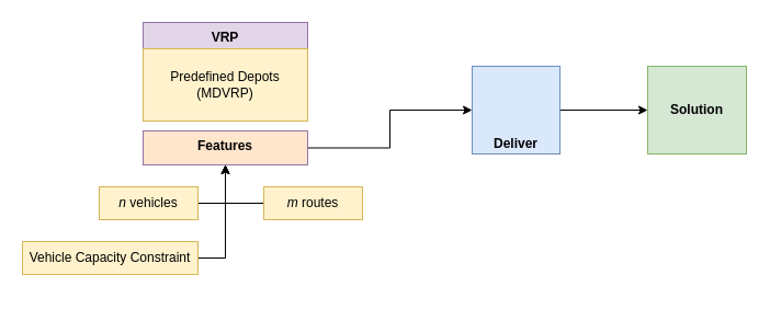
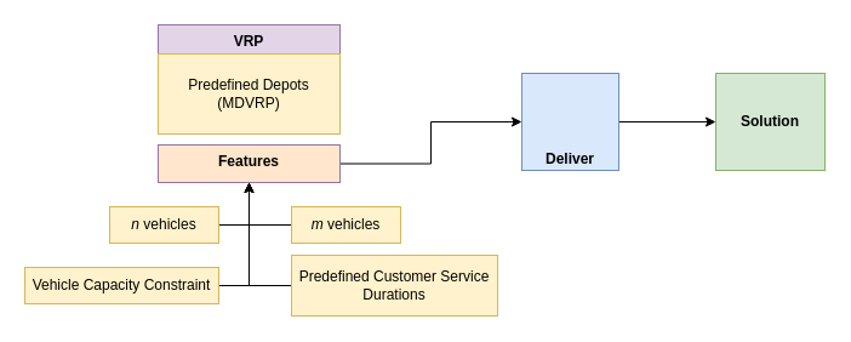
  <mxCell id="0" />
  <mxCell id="1" parent="0" />
  <mxCell id="2" style="edgeStyle=orthogonalEdgeStyle;rounded=0;orthogonalLoop=1;jettySize=auto;html=1;exitX=1;exitY=0.5;exitDx=0;exitDy=0;entryX=0;entryY=0.5;entryDx=0;entryDy=0;" edge="1" parent="1" source="3" target="17"><mxGeometry relative="1" as="geometry" /></mxCell>
  <mxCell id="3" value="&lt;b&gt;Deliver&lt;/b&gt;" style="rounded=0;whiteSpace=wrap;html=1;fillColor=#dae8fc;strokeColor=#6c8ebf;verticalAlign=bottom;" vertex="1" parent="1"><mxGeometry x="430" y="60" width="80" height="80" as="geometry" /></mxCell>
  <mxCell id="4" value="" style="shape=image;html=1;verticalAlign=top;verticalLabelPosition=bottom;labelBackgroundColor=#ffffff;imageAspect=0;aspect=fixed;image=https://cdn2.iconfinder.com/data/icons/travel-solid-world-is-beautiful/512/Navigator-128.png" vertex="1" parent="1"><mxGeometry x="445" y="69" width="51" height="51" as="geometry" /></mxCell>
  <mxCell id="5" value="&lt;b&gt;VRP&lt;/b&gt;" style="rounded=0;whiteSpace=wrap;html=1;verticalAlign=top;fillColor=#e1d5e7;strokeColor=#9673a6;" vertex="1" parent="1"><mxGeometry x="130" y="20" width="150" height="90" as="geometry" /></mxCell>
  <mxCell id="6" value="Predefined Depots&lt;br&gt;(MDVRP)" style="rounded=0;whiteSpace=wrap;html=1;verticalAlign=middle;fillColor=#fff2cc;strokeColor=#d6b656;" vertex="1" parent="1"><mxGeometry x="130" y="44" width="150" height="66" as="geometry" /></mxCell>
  <mxCell id="7" style="edgeStyle=orthogonalEdgeStyle;rounded=0;orthogonalLoop=1;jettySize=auto;html=1;exitX=1;exitY=0.5;exitDx=0;exitDy=0;" edge="1" parent="1" source="8" target="3"><mxGeometry relative="1" as="geometry" /></mxCell>
  <mxCell id="8" value="&lt;b&gt;Features&lt;/b&gt;" style="rounded=0;whiteSpace=wrap;html=1;verticalAlign=top;fillColor=#ffe6cc;strokeColor=#9673a6;" vertex="1" parent="1"><mxGeometry x="130" y="119" width="150" height="31" as="geometry" /></mxCell>
  <mxCell id="9" style="edgeStyle=orthogonalEdgeStyle;rounded=0;orthogonalLoop=1;jettySize=auto;html=1;exitX=1;exitY=0.5;exitDx=0;exitDy=0;entryX=0.5;entryY=1;entryDx=0;entryDy=0;" edge="1" parent="1" source="10" target="8"><mxGeometry relative="1" as="geometry" /></mxCell>
  <mxCell id="10" value="Vehicle Capacity Constraint" style="rounded=0;whiteSpace=wrap;html=1;verticalAlign=middle;fillColor=#fff2cc;strokeColor=#d6b656;" vertex="1" parent="1"><mxGeometry x="20" y="220" width="160" height="30" as="geometry" /></mxCell>
+ <mxCell id="11" style="edgeStyle=orthogonalEdgeStyle;rounded=0;orthogonalLoop=1;jettySize=auto;html=1;exitX=0;exitY=0.5;exitDx=0;exitDy=0;entryX=0.5;entryY=1;entryDx=0;entryDy=0;" edge="1" parent="1" source="12" target="8"><mxGeometry relative="1" as="geometry" /></mxCell>
+ <mxCell id="12" value="Predefined Customer Service Durations" style="rounded=0;whiteSpace=wrap;html=1;verticalAlign=middle;fillColor=#fff2cc;strokeColor=#d6b656;" vertex="1" parent="1"><mxGeometry x="240" y="210" width="170" height="50" as="geometry" /></mxCell>
  <mxCell id="13" style="edgeStyle=orthogonalEdgeStyle;rounded=0;orthogonalLoop=1;jettySize=auto;html=1;exitX=1;exitY=0.5;exitDx=0;exitDy=0;entryX=0.5;entryY=1;entryDx=0;entryDy=0;" edge="1" parent="1" source="14" target="8"><mxGeometry relative="1" as="geometry" /></mxCell>
  <mxCell id="14" value="&lt;i&gt;n&lt;/i&gt; vehicles" style="rounded=0;whiteSpace=wrap;html=1;verticalAlign=middle;fillColor=#fff2cc;strokeColor=#d6b656;" vertex="1" parent="1"><mxGeometry x="90" y="170" width="90" height="30" as="geometry" /></mxCell>
  <mxCell id="15" style="edgeStyle=orthogonalEdgeStyle;rounded=0;orthogonalLoop=1;jettySize=auto;html=1;exitX=0;exitY=0.5;exitDx=0;exitDy=0;" edge="1" parent="1" source="16" target="8"><mxGeometry relative="1" as="geometry" /></mxCell>
- <mxCell id="16" value="&lt;i&gt;m&lt;/i&gt; routes" style="rounded=0;whiteSpace=wrap;html=1;verticalAlign=middle;fillColor=#fff2cc;strokeColor=#d6b656;" vertex="1" parent="1"><mxGeometry x="240" y="170" width="90" height="30" as="geometry" /></mxCell>
+ <mxCell id="16" value="&lt;i&gt;m&lt;/i&gt; vehicles" style="rounded=0;whiteSpace=wrap;html=1;verticalAlign=middle;fillColor=#fff2cc;strokeColor=#d6b656;" vertex="1" parent="1"><mxGeometry x="240" y="170" width="90" height="30" as="geometry" /></mxCell>
  <mxCell id="17" value="&lt;b&gt;&amp;nbsp;Solution&amp;nbsp;&lt;/b&gt;" style="rounded=0;whiteSpace=wrap;html=1;fillColor=#d5e8d4;strokeColor=#82b366;verticalAlign=middle;" vertex="1" parent="1"><mxGeometry x="590" y="60" width="90" height="80" as="geometry" /></mxCell>
